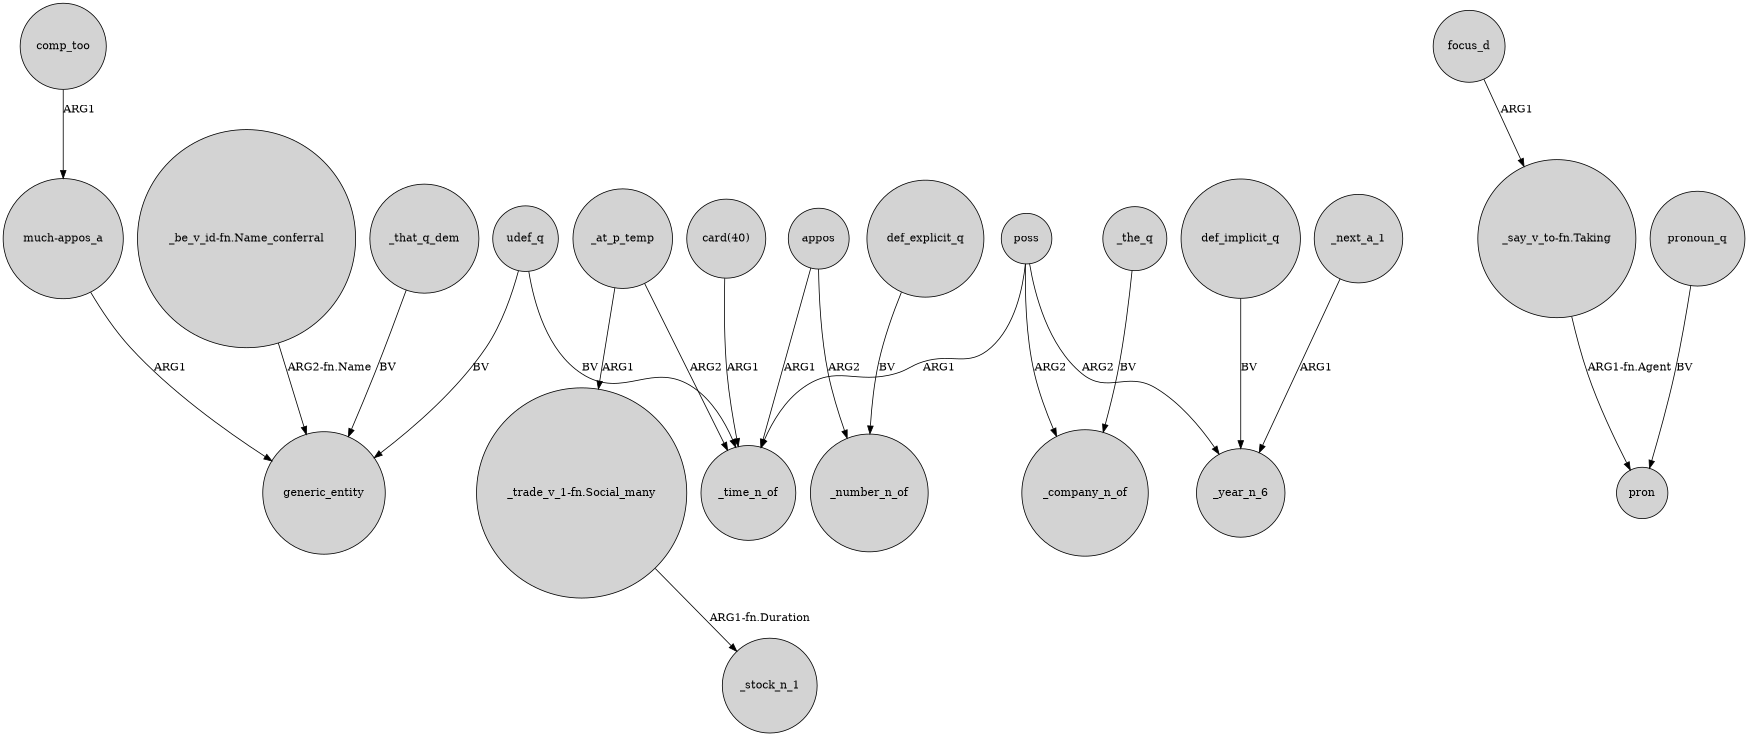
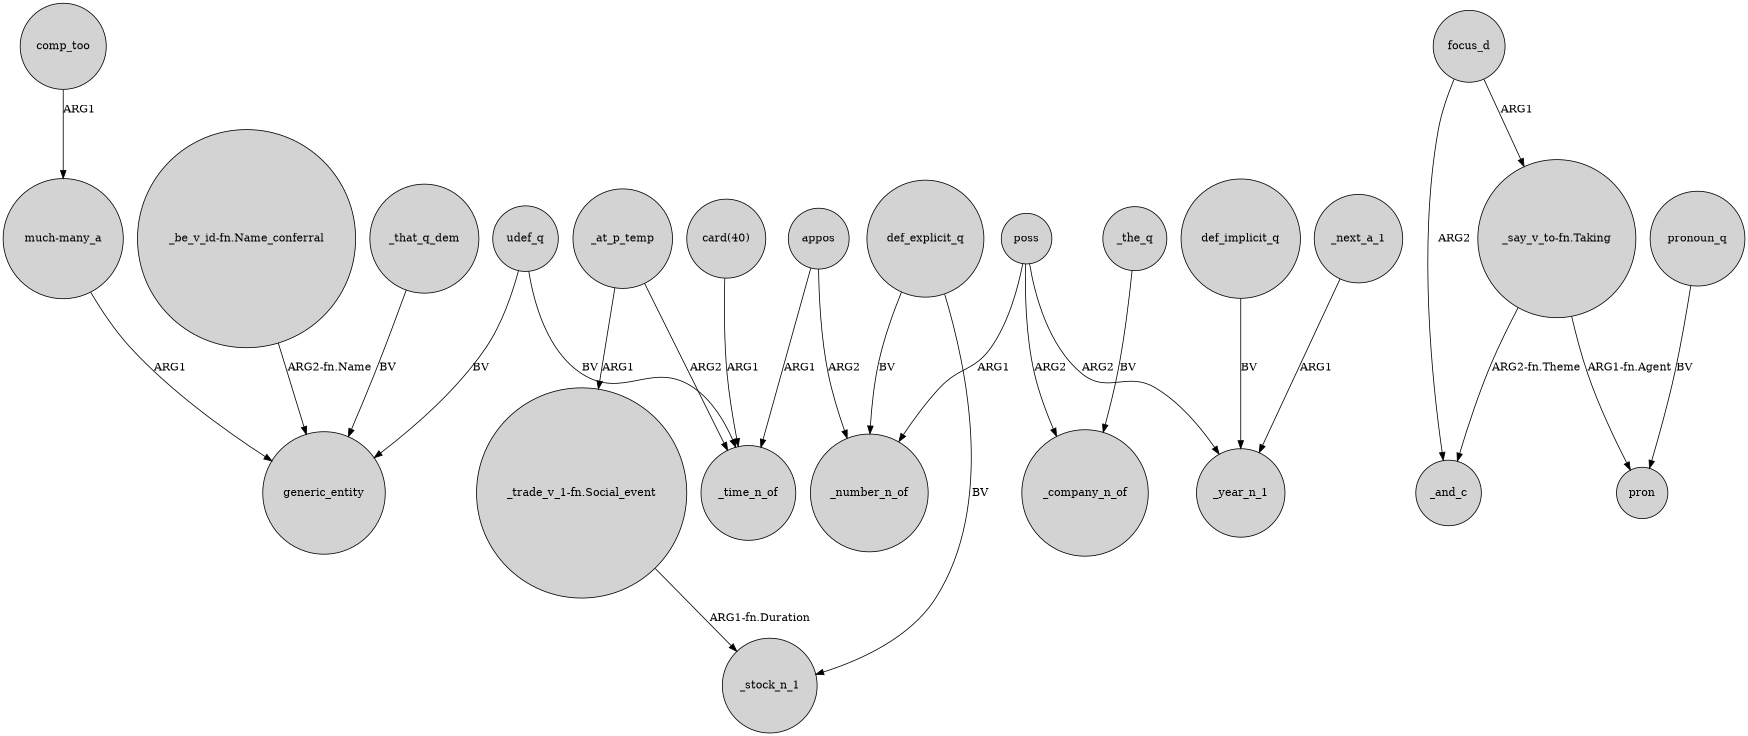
  digraph {
    node [shape=circle style=filled]
    "_be_v_id-fn.Name_conferral"
    generic_entity
    poss
    _number_n_of
-   _year_n_1 [label=_year_n_6]
+   _year_n_1
    _company_n_of
    udef_q
    _time_n_of
    def_explicit_q
    _stock_n_1
    focus_d
    "_say_v_to-fn.Taking"
+   _and_c
    pron
-   "_trade_v_1-fn.Social_event" [label="_trade_v_1-fn.Social_many"]
+   "_trade_v_1-fn.Social_event"
    def_implicit_q
    appos
    "card(40)"
    pronoun_q
-   "much-many_a" [label="much-appos_a"]
+   "much-many_a"
    _at_p_temp
    comp_too
    _next_a_1
    _that_q_dem
    _the_q
    "_be_v_id-fn.Name_conferral" -> generic_entity [label="ARG2-fn.Name"]
-   poss -> _time_n_of [label=ARG1]
+   poss -> _number_n_of [label=ARG1]
    poss -> _year_n_1 [label=ARG2]
    poss -> _company_n_of [label=ARG2]
    udef_q -> generic_entity [label=BV]
    udef_q -> _time_n_of [label=BV]
    def_explicit_q -> _number_n_of [label=BV]
+   def_explicit_q -> _stock_n_1 [label=BV]
    focus_d -> "_say_v_to-fn.Taking" [label=ARG1]
+   focus_d -> _and_c [label=ARG2]
+   "_say_v_to-fn.Taking" -> _and_c [label="ARG2-fn.Theme"]
    "_say_v_to-fn.Taking" -> pron [label="ARG1-fn.Agent"]
    "_trade_v_1-fn.Social_event" -> _stock_n_1 [label="ARG1-fn.Duration"]
    def_implicit_q -> _year_n_1 [label=BV]
    appos -> _number_n_of [label=ARG2]
    appos -> _time_n_of [label=ARG1]
    "card(40)" -> _time_n_of [label=ARG1]
    pronoun_q -> pron [label=BV]
    "much-many_a" -> generic_entity [label=ARG1]
    _at_p_temp -> _time_n_of [label=ARG2]
    _at_p_temp -> "_trade_v_1-fn.Social_event" [label=ARG1]
    comp_too -> "much-many_a" [label=ARG1]
    _next_a_1 -> _year_n_1 [label=ARG1]
    _that_q_dem -> generic_entity [label=BV]
    _the_q -> _company_n_of [label=BV]
  }
